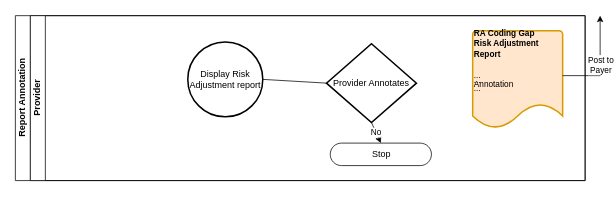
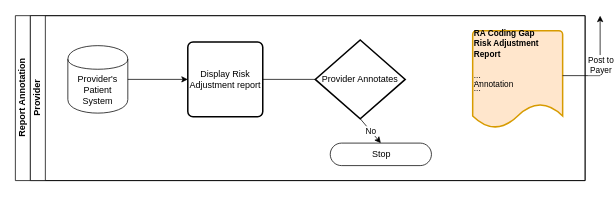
  <mxCell id="0" />
  <mxCell id="1" parent="0" />
  <mxCell id="2" value="Report Annotation" style="swimlane;childLayout=stackLayout;resizeParent=1;resizeParentMax=0;horizontal=0;startSize=20;horizontalStack=0;html=1;" vertex="1" parent="1"><mxGeometry x="20" y="20" width="760" height="220" as="geometry" /></mxCell>
  <mxCell id="3" value="Provider" style="swimlane;startSize=20;horizontal=0;html=1;spacing=0;" vertex="1" parent="2"><mxGeometry x="20" width="740" height="220" as="geometry" /></mxCell>
- <mxCell id="5" value="Display Risk Adjustment report" style="ellipse;whiteSpace=wrap;html=1;absoluteArcSize=1;arcSize=14;strokeWidth=2;" vertex="1" parent="3"><mxGeometry x="210" y="35" width="100" height="100" as="geometry" /></mxCell>
- <mxCell id="6" value="Provider Annotates" style="strokeWidth=2;html=1;shape=mxgraph.flowchart.decision;whiteSpace=wrap;" vertex="1" parent="3"><mxGeometry x="395" y="37.5" width="120" height="105" as="geometry" /></mxCell>
+ <mxCell id="4" value="Provider's Patient System" style="shape=cylinder;whiteSpace=wrap;html=1;boundedLbl=1;backgroundOutline=1;" vertex="1" parent="3"><mxGeometry x="50" y="40" width="80" height="90" as="geometry" /></mxCell>
+ <mxCell id="5" value="Display Risk Adjustment report" style="rounded=1;whiteSpace=wrap;html=1;absoluteArcSize=1;arcSize=14;strokeWidth=2;" vertex="1" parent="3"><mxGeometry x="210" y="35" width="100" height="100" as="geometry" /></mxCell>
+ <mxCell id="6" value="Provider Annotates" style="strokeWidth=2;html=1;shape=mxgraph.flowchart.decision;whiteSpace=wrap;" vertex="1" parent="3"><mxGeometry x="380" y="32.5" width="120" height="105" as="geometry" /></mxCell>
  <mxCell id="7" value="Stop" style="html=1;dashed=0;whitespace=wrap;shape=mxgraph.dfd.start" vertex="1" parent="3"><mxGeometry x="400" y="170" width="135" height="30" as="geometry" /></mxCell>
  <mxCell id="8" value="" style="endArrow=none;html=1;rounded=0;exitX=1;exitY=0.5;exitDx=0;exitDy=0;entryX=0;entryY=0.5;entryDx=0;entryDy=0;entryPerimeter=0;" edge="1" parent="3" source="5" target="6"><mxGeometry width="50" height="50" relative="1" as="geometry"><mxPoint x="300" y="180" as="sourcePoint" /><mxPoint x="350" y="130" as="targetPoint" /></mxGeometry></mxCell>
+ <mxCell id="9" value="" style="endArrow=classic;html=1;rounded=0;exitX=1;exitY=0.5;exitDx=0;exitDy=0;entryX=0;entryY=0.5;entryDx=0;entryDy=0;" edge="1" parent="3" source="4" target="5"><mxGeometry width="50" height="50" relative="1" as="geometry"><mxPoint x="120" y="80" as="sourcePoint" /><mxPoint x="180" y="90" as="targetPoint" /></mxGeometry></mxCell>
  <mxCell id="10" value="No" style="endArrow=classic;html=1;rounded=0;entryX=0.5;entryY=0.5;entryDx=0;entryDy=-15;entryPerimeter=0;exitX=0.5;exitY=1;exitDx=0;exitDy=0;exitPerimeter=0;" edge="1" parent="3" source="6" target="7"><mxGeometry width="50" height="50" relative="1" as="geometry"><mxPoint x="300" y="160" as="sourcePoint" /><mxPoint x="350" y="110" as="targetPoint" /></mxGeometry></mxCell>
  <mxCell id="11" value="&lt;pre style=&quot;border-color: var(--border-color); line-height: 20%;&quot;&gt;&lt;b style=&quot;border-color: var(--border-color);&quot;&gt;&lt;font style=&quot;border-color: var(--border-color);&quot; face=&quot;Helvetica&quot;&gt;RA Coding Gap &lt;/font&gt;&lt;/b&gt;&lt;/pre&gt;&lt;pre style=&quot;border-color: var(--border-color); line-height: 20%;&quot;&gt;&lt;font style=&quot;border-color: var(--border-color);&quot; face=&quot;Helvetica&quot;&gt;&lt;b style=&quot;border-color: var(--border-color);&quot;&gt;&lt;font style=&quot;border-color: var(--border-color);&quot;&gt;Risk &lt;/font&gt;&lt;/b&gt;&lt;b style=&quot;border-color: var(--border-color);&quot;&gt;Adjustment&amp;nbsp;&lt;/b&gt;&lt;/font&gt;&lt;/pre&gt;&lt;pre style=&quot;border-color: var(--border-color); line-height: 20%;&quot;&gt;&lt;font style=&quot;border-color: var(--border-color);&quot; face=&quot;Helvetica&quot;&gt;&lt;b style=&quot;border-color: var(--border-color);&quot;&gt;Repor&lt;/b&gt;&lt;b style=&quot;border-color: var(--border-color);&quot;&gt;t&lt;/b&gt;&lt;/font&gt;&lt;/pre&gt;&lt;pre style=&quot;border-color: var(--border-color); line-height: 20%;&quot;&gt;&lt;font style=&quot;border-color: var(--border-color);&quot; face=&quot;Helvetica&quot;&gt;&lt;b style=&quot;border-color: var(--border-color);&quot;&gt;&lt;br&gt;&lt;/b&gt;&lt;/font&gt;&lt;/pre&gt;&lt;pre style=&quot;border-color: var(--border-color); line-height: 40%;&quot;&gt;&lt;font style=&quot;border-color: var(--border-color);&quot; face=&quot;Helvetica&quot;&gt;...&lt;br style=&quot;border-color: var(--border-color);&quot;&gt;...&lt;br style=&quot;border-color: var(--border-color);&quot;&gt;&lt;font style=&quot;border-color: var(--border-color);&quot;&gt;Annotation&lt;br style=&quot;border-color: var(--border-color);&quot;&gt;&lt;/font&gt;&lt;font style=&quot;border-color: var(--border-color);&quot;&gt;...&lt;/font&gt;&lt;/font&gt;&lt;/pre&gt;&lt;pre style=&quot;border-color: var(--border-color); line-height: 40%;&quot;&gt;&lt;font style=&quot;border-color: var(--border-color);&quot; face=&quot;Helvetica&quot;&gt;&lt;font style=&quot;border-color: var(--border-color);&quot;&gt;&lt;br&gt;&lt;/font&gt;&lt;/font&gt;&lt;/pre&gt;&lt;pre style=&quot;border-color: var(--border-color); line-height: 40%;&quot;&gt;&lt;font style=&quot;border-color: var(--border-color);&quot; face=&quot;Helvetica&quot;&gt;&lt;font style=&quot;border-color: var(--border-color);&quot;&gt;&lt;br&gt;&lt;/font&gt;&lt;/font&gt;&lt;/pre&gt;&lt;pre style=&quot;border-color: var(--border-color); line-height: 40%;&quot;&gt;&lt;font style=&quot;border-color: var(--border-color);&quot; face=&quot;Helvetica&quot;&gt;&lt;font style=&quot;border-color: var(--border-color);&quot;&gt;&lt;br&gt;&lt;/font&gt;&lt;/font&gt;&lt;/pre&gt;" style="strokeWidth=2;html=1;shape=mxgraph.flowchart.document2;whiteSpace=wrap;size=0.25;fontFamily=Helvetica;fontSize=11;align=left;labelBackgroundColor=none;fillColor=#ffe6cc;strokeColor=#d79b00;" vertex="1" parent="3"><mxGeometry x="590" y="20" width="120" height="130" as="geometry" /></mxCell>
  <mxCell id="12" value="" style="endArrow=classic;html=1;rounded=0;fontFamily=Helvetica;fontSize=11;" edge="1" parent="3"><mxGeometry relative="1" as="geometry"><mxPoint x="710" y="80" as="sourcePoint" /><mxPoint x="760" as="targetPoint" /><Array as="points"><mxPoint x="760" y="80" /></Array></mxGeometry></mxCell>
  <mxCell id="13" value="Post to &lt;br&gt;Payer&lt;br&gt;" style="edgeLabel;resizable=0;html=1;align=center;verticalAlign=middle;fontFamily=Helvetica;fontSize=11;" connectable="0" vertex="1" parent="12"><mxGeometry relative="1" as="geometry" /></mxCell>
